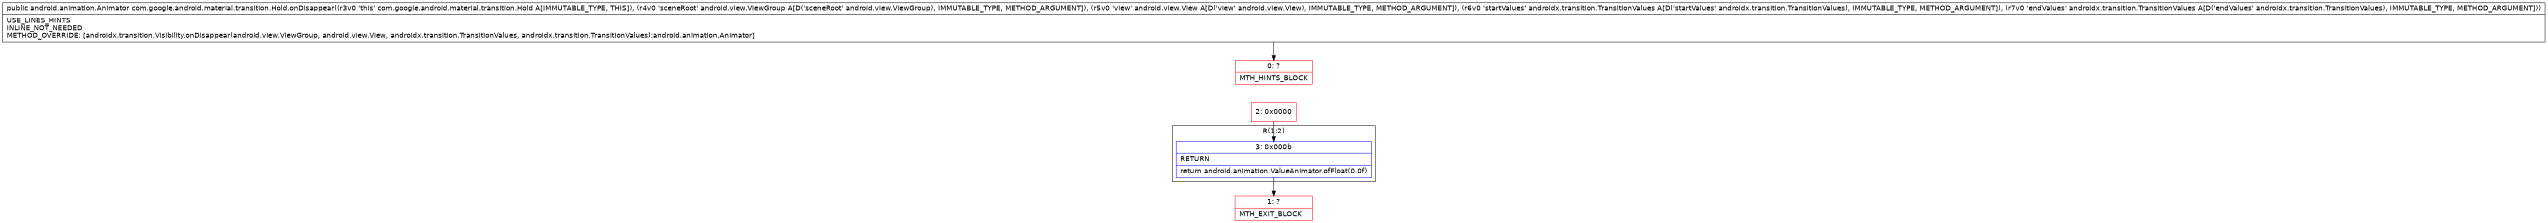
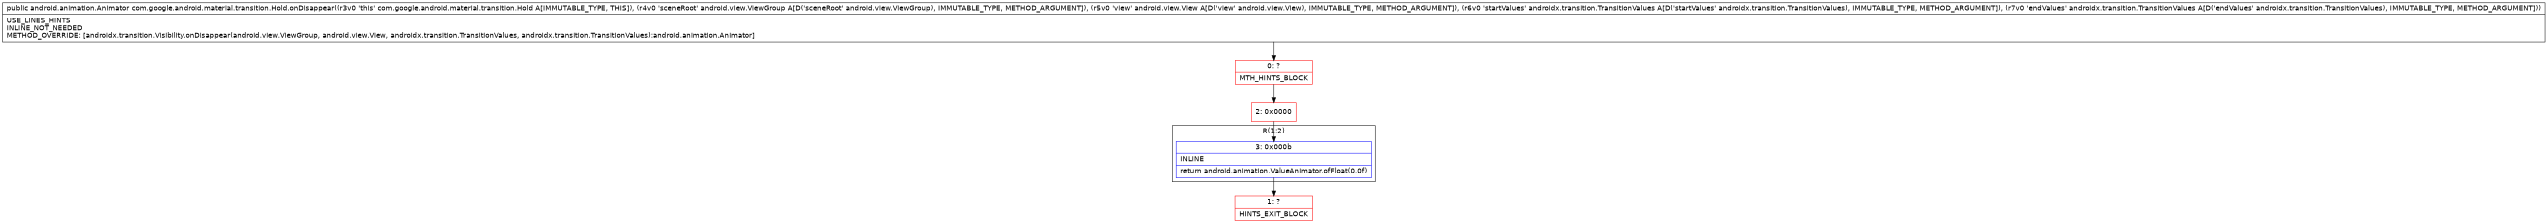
  digraph {
    fontname="DejaVu Sans"
    node [color=red fontname="DejaVu Sans" shape=record]
    edge [fontname="DejaVu Sans"]
-   n1 [color=blue label="{3\:\ 0x000b|RETURN\l|return android.animation.ValueAnimator.ofFloat(0.0f)\l}"]
-   n2 [label="{1\:\ ?|MTH_EXIT_BLOCK\l}"]
+   n1 [color=blue label="{3\:\ 0x000b|INLINE\l|return android.animation.ValueAnimator.ofFloat(0.0f)\l}"]
+   n2 [label="{1\:\ ?|HINTS_EXIT_BLOCK\l}"]
    n3 [label="{0\:\ ?|MTH_HINTS_BLOCK\l}"]
    n4 [label="{2\:\ 0x0000}"]
    n5 [label="{public android.animation.Animator com.google.android.material.transition.Hold.onDisappear((r3v0 'this' com.google.android.material.transition.Hold A[IMMUTABLE_TYPE, THIS]), (r4v0 'sceneRoot' android.view.ViewGroup A[D('sceneRoot' android.view.ViewGroup), IMMUTABLE_TYPE, METHOD_ARGUMENT]), (r5v0 'view' android.view.View A[D('view' android.view.View), IMMUTABLE_TYPE, METHOD_ARGUMENT]), (r6v0 'startValues' androidx.transition.TransitionValues A[D('startValues' androidx.transition.TransitionValues), IMMUTABLE_TYPE, METHOD_ARGUMENT]), (r7v0 'endValues' androidx.transition.TransitionValues A[D('endValues' androidx.transition.TransitionValues), IMMUTABLE_TYPE, METHOD_ARGUMENT]))  | USE_LINES_HINTS\lINLINE_NOT_NEEDED\lMETHOD_OVERRIDE: [androidx.transition.Visibility.onDisappear(android.view.ViewGroup, android.view.View, androidx.transition.TransitionValues, androidx.transition.TransitionValues):android.animation.Animator]\l}" color=""]
    subgraph cluster_1 {
      label="R(1:2)"
      n1
    }
    n1 -> n2
+   n3 -> n4
    n4 -> n1
    n5 -> n3
  }
